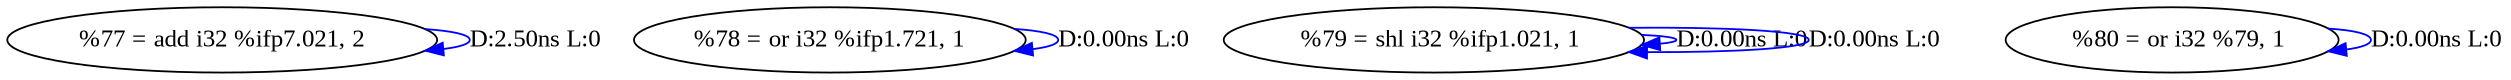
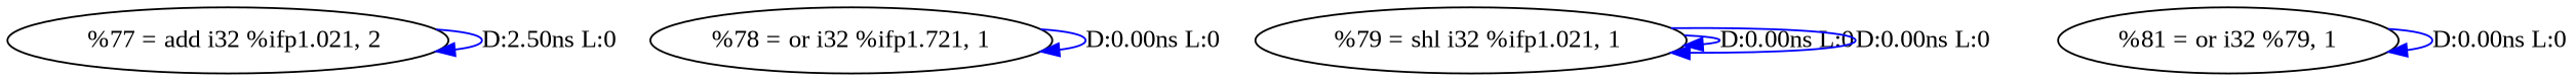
  digraph {
    fontname="Liberation Serif"
    node [fontname="Liberation Serif"]
    edge [color=blue fontname="Liberation Serif"]
-   n1 [label="%77 = add i32 %ifp7.021, 2"]
+   n1 [label="  %77 = add i32 %ifp1.021, 2"]
    n2 [label="%78 = or i32 %ifp1.721, 1"]
    n3 [label="  %79 = shl i32 %ifp1.021, 1"]
-   n4 [label="  %80 = or i32 %79, 1"]
+   n4 [label="%81 = or i32 %79, 1"]
    n1 -> n1 [label="D:2.50ns L:0"]
    n2 -> n2 [label="D:0.00ns L:0"]
    n3 -> n3 [label="D:0.00ns L:0"]
    n3 -> n3 [label="D:0.00ns L:0"]
    n4 -> n4 [label="D:0.00ns L:0"]
  }
